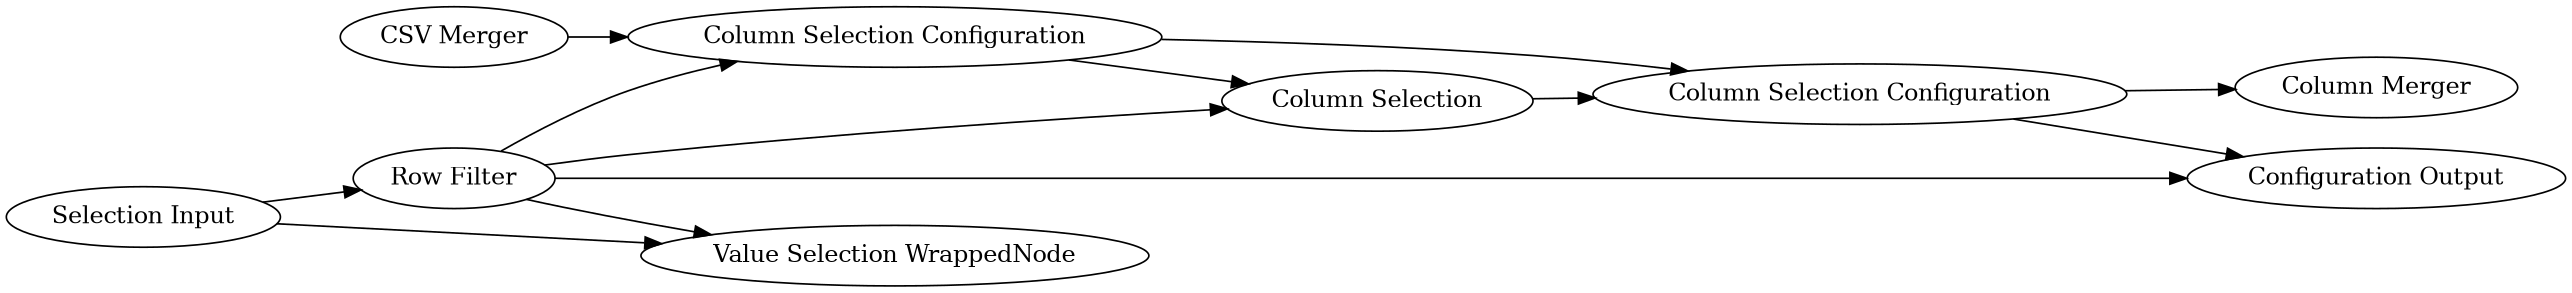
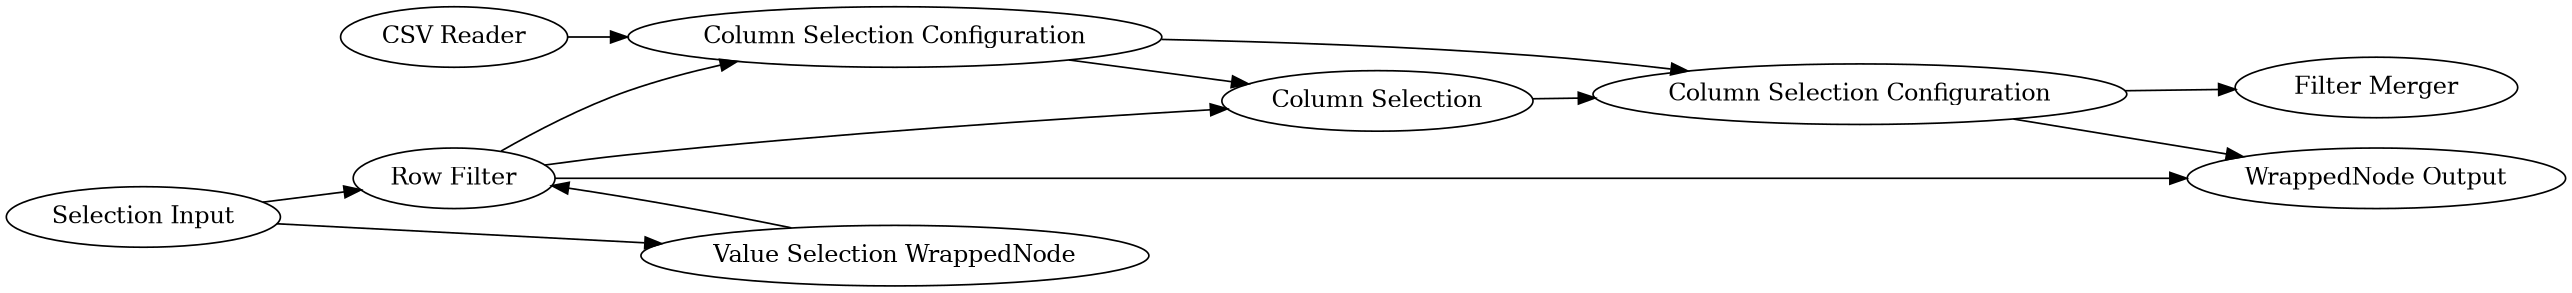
  digraph {
    rankdir=LR
    n1 [label="Row Filter"]
-   n2 [label="Configuration Output"]
+   n2 [label="WrappedNode Output"]
    n3 [label="Column Selection Configuration"]
    n4 [label="Column Selection"]
    n5 [label="Column Selection Configuration"]
-   n6 [label="Column Merger"]
+   n6 [label="Filter Merger"]
    n7 [label="Selection Input"]
    n8 [label="Value Selection WrappedNode"]
-   n9 [label="CSV Merger"]
+   n9 [label="CSV Reader"]
    n1 -> n2
    n1 -> n3
    n1 -> n4
    n3 -> n4
    n3 -> n5
    n4 -> n5
    n5 -> n2
    n5 -> n6
    n7 -> n1
    n7 -> n8
-   n1 -> n8
+   n8 -> n1
    n9 -> n3
  }
